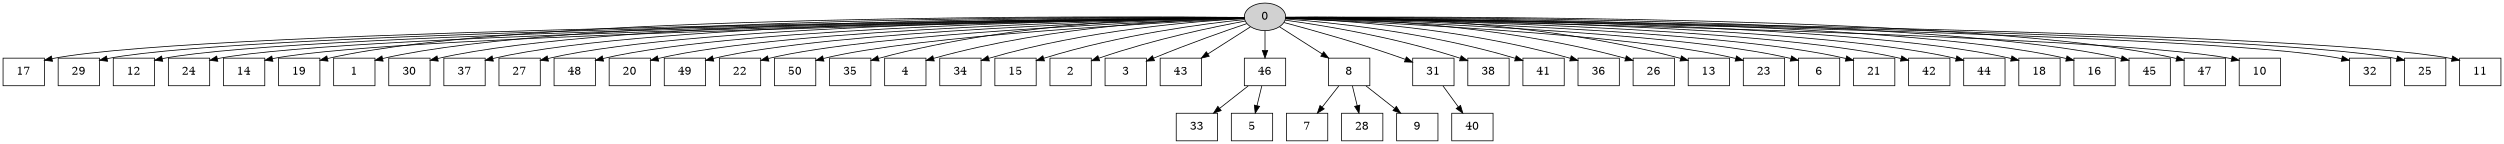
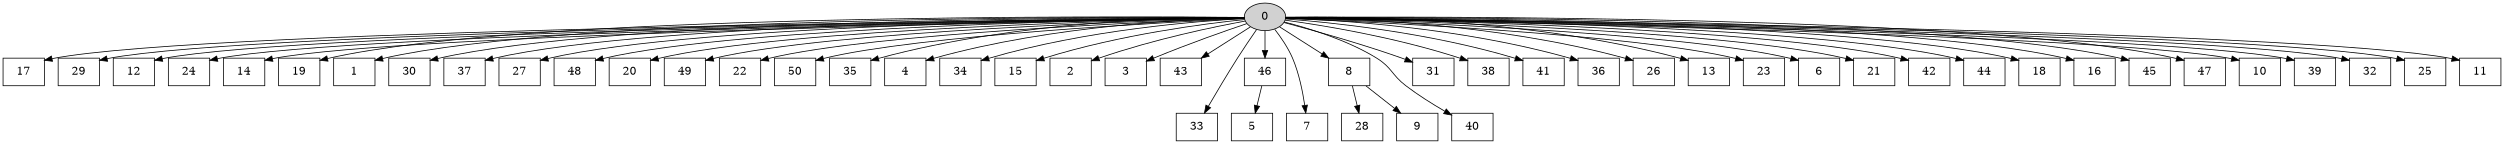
  digraph {
    node [fillcolor=white style=filled shape=box]
    0 [fillcolor=grey82 shape=""]
    n2 [label="17\n"]
    n3 [label="29\n"]
    n4 [label="12\n"]
    n5 [label="24\n"]
    n6 [label="14\n"]
    n7 [label="19\n"]
    n8 [label="1\n"]
    n9 [label="30\n"]
    n10 [label="37\n"]
    n11 [label="27\n"]
    n12 [label="48\n"]
    n13 [label="20\n"]
    n14 [label="49\n"]
    n15 [label="22\n"]
    n16 [label="50\n"]
    n17 [label="35\n"]
    n18 [label="4\n"]
    n19 [label="34\n"]
    n20 [label="15\n"]
    n21 [label="2\n"]
    n22 [label="3\n"]
    n23 [label="43\n"]
    n24 [label="46\n"]
    n25 [label="8\n"]
    n26 [label="31\n"]
    n27 [label="7\n"]
    n28 [label="38\n"]
    n29 [label="41\n"]
    n30 [label="36\n"]
    n31 [label="40\n"]
    n32 [label="26\n"]
    n33 [label="13\n"]
    n34 [label="23\n"]
    n35 [label="6\n"]
    n36 [label="21\n"]
    n37 [label="42\n"]
    n38 [label="44\n"]
    n39 [label="18\n"]
    n40 [label="16\n"]
    n41 [label="45\n"]
    n42 [label="47\n"]
    n43 [label="33\n"]
    n44 [label="10\n"]
+   n45 [label="39\n"]
    n46 [label="32\n"]
    n47 [label="25\n"]
    n48 [label="11\n"]
    n49 [label="28\n"]
    n50 [label="5\n"]
    n51 [label="9\n"]
    0 -> n2
    0 -> n3
    0 -> n4
    0 -> n5
    0 -> n6
    0 -> n7
    0 -> n8
    0 -> n9
    0 -> n10
    0 -> n11
    0 -> n12
    0 -> n13
    0 -> n14
    0 -> n15
    0 -> n16
    0 -> n17
    0 -> n18
    0 -> n19
    0 -> n20
    0 -> n21
    0 -> n22
    0 -> n23
    0 -> n24
    0 -> n25
    0 -> n26
-   n25 -> n27
+   0 -> n27
    0 -> n28
    0 -> n29
    0 -> n30
-   n26 -> n31
+   0 -> n31
    0 -> n32
    0 -> n33
    0 -> n34
    0 -> n35
    0 -> n36
    0 -> n37
    0 -> n38
    0 -> n39
    0 -> n40
    0 -> n41
    0 -> n42
-   n24 -> n43
+   0 -> n43
    0 -> n44
+   0 -> n45
    0 -> n46
    0 -> n47
    0 -> n48
    n24 -> n50
    n25 -> n49
    n25 -> n51
  }
